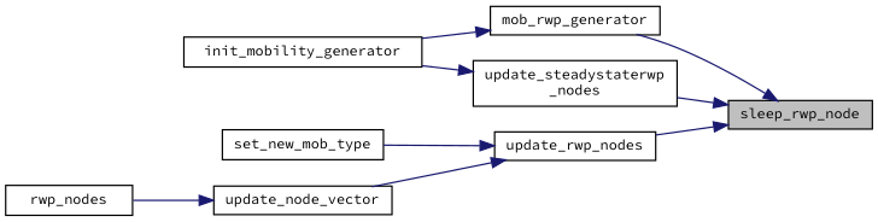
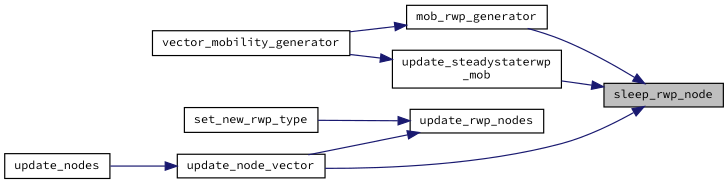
  digraph {
    fontname="Source Code Pro"
    rankdir=RL
    node [color=black fillcolor=white fontname="Source Code Pro" fontsize=10 shape=record style=filled]
    edge [color=midnightblue dir=back fontname="Source Code Pro" fontsize=10 labelfontname=Helvetica labelfontsize=10 style=solid]
    n1 [fillcolor=grey75 fontcolor=black height=0.2 label=sleep_rwp_node width=0.4]
    n2 [height=0.2 label=mob_rwp_generator width=0.4]
    n3 [height=0.2 label=update_rwp_nodes width=0.4]
-   n4 [height=0.2 label="update_steadystaterwp\l_nodes" width=0.4]
-   n5 [height=0.2 label=set_new_mob_type width=0.4]
-   n6 [height=0.2 label=init_mobility_generator width=0.4]
+   n4 [height=0.2 label="update_steadystaterwp\l_mob" width=0.4]
+   n5 [height=0.2 label=set_new_rwp_type width=0.4]
+   n6 [height=0.2 label=vector_mobility_generator width=0.4]
    n7 [height=0.2 label=update_node_vector width=0.4]
-   n8 [height=0.2 label=rwp_nodes width=0.4]
+   n8 [height=0.2 label=update_nodes width=0.4]
    n1 -> n2
-   n1 -> n3
+   n1 -> n7
    n1 -> n4
    n2 -> n6
    n3 -> n5
    n3 -> n7
    n4 -> n6
    n7 -> n8
  }
